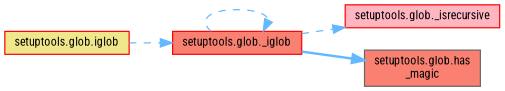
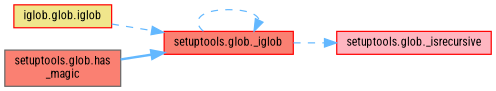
  digraph {
    fontname="Roboto Condensed"
    rankdir=LR
    node [color=red fillcolor=salmon fontname="Roboto Condensed" fontsize=10 shape=box style=filled]
    edge [color=steelblue1 fontname="Roboto Condensed" fontsize=10 labelfontname=Helvetica labelfontsize=10 style=dashed]
-   n1 [fillcolor=khaki fontcolor=black height=0.2 label="setuptools.glob.iglob" width=0.4]
+   n1 [fillcolor=khaki fontcolor=black height=0.2 label="iglob.glob.iglob" width=0.4]
    n2 [height=0.2 label="setuptools.glob._iglob" width=0.4]
    n3 [fillcolor=lightpink height=0.2 label="setuptools.glob._isrecursive" width=0.4]
    n4 [color=gray40 height=0.2 label="setuptools.glob.has\l_magic" width=0.4]
    n1 -> n2
    n2 -> n2
    n2 -> n3
-   n2 -> n4 [style=bold]
+   n4 -> n2 [style=bold]
  }
